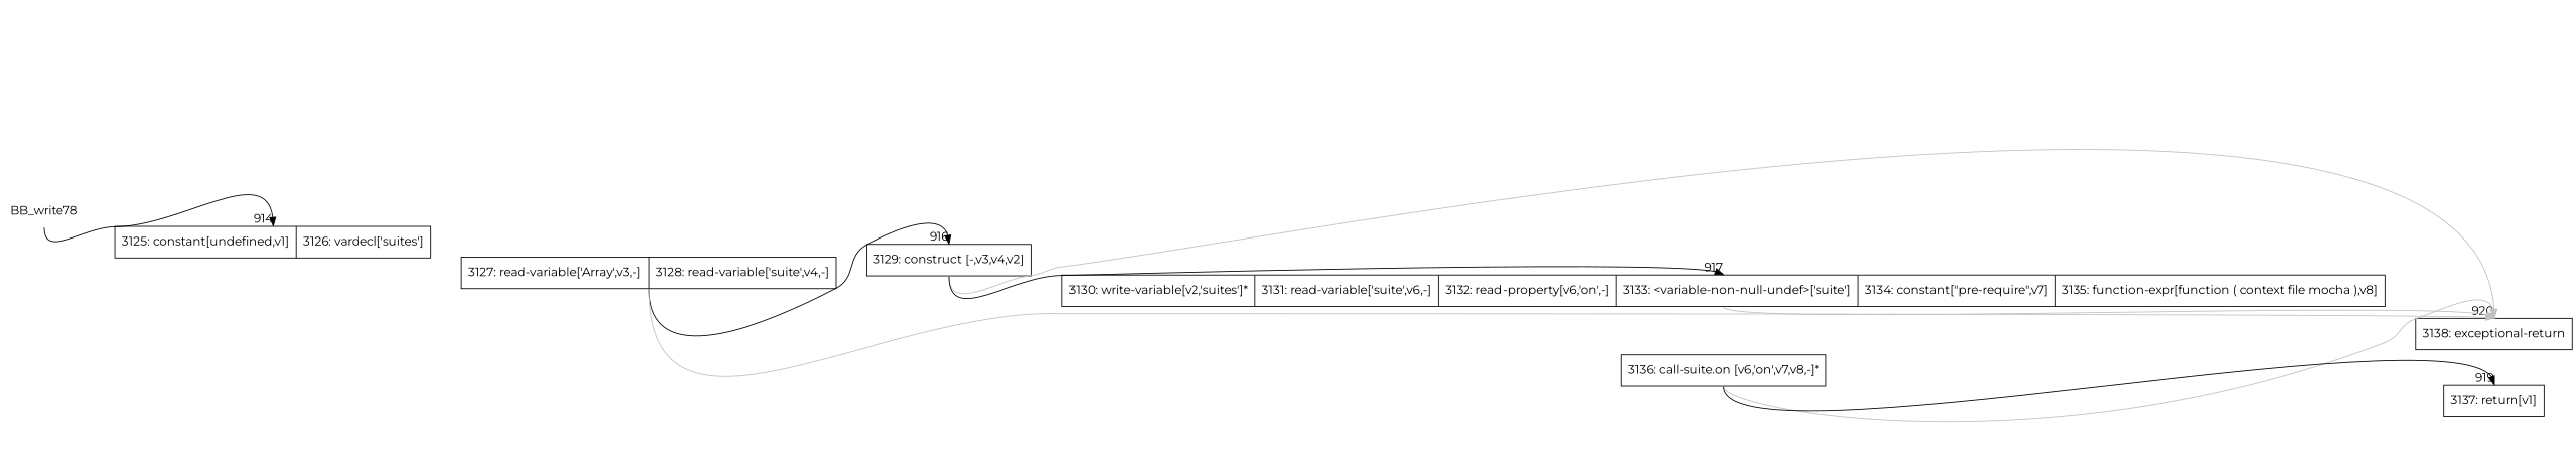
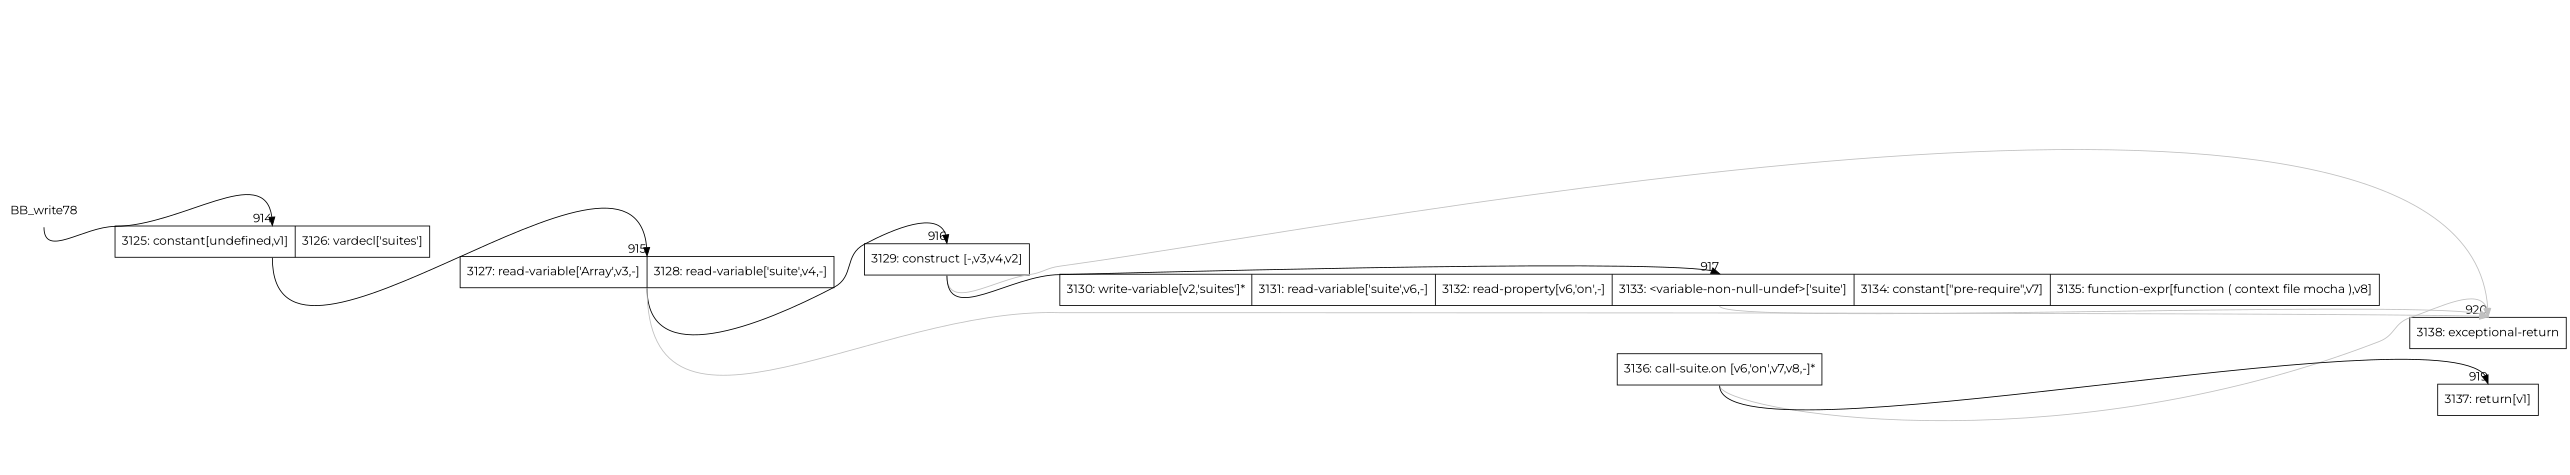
  digraph {
    fontname=Montserrat
    rankdir=LR
    node [fontname=Montserrat shape=record]
    edge [fontname=Montserrat headport=n tailport=s]
    n1 [label=BB_write78 shape=none]
    n2 [label="{3125: constant[undefined,v1]|3126: vardecl['suites']}"]
    n3 [label="{3127: read-variable['Array',v3,-]|3128: read-variable['suite',v4,-]}"]
    n4 [label="{3129: construct [-,v3,v4,v2]}"]
    n5 [label="{3138: exceptional-return}"]
    n6 [label="{3130: write-variable[v2,'suites']*|3131: read-variable['suite',v6,-]|3132: read-property[v6,'on',-]|3133: \<variable-non-null-undef\>['suite']|3134: constant[\"pre-require\",v7]|3135: function-expr[function ( context file mocha ),v8]}"]
    n7 [label="{3136: call-suite.on [v6,'on',v7,v8,-]*}"]
    n8 [label="{3137: return[v1]}"]
    n1 -> n2 [headlabel="    914"]
+   n2 -> n3 [headlabel="      915"]
    n3 -> n4 [headlabel="      916"]
    n3 -> n5 [color=gray headlabel="      920"]
    n4 -> n5 [color=gray]
    n4 -> n6 [headlabel="      917"]
    n6 -> n5 [color=gray]
    n7 -> n5 [color=gray]
    n7 -> n8 [headlabel="      919"]
  }
